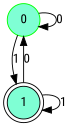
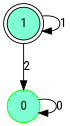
  digraph {
    fontname="Roboto Condensed"
    node [style=filled fillcolor=aquamarine fontname="Roboto Condensed"]
    edge [fontname="Roboto Condensed"]
    0 [color=green shape=circle]
    1 [color=black shape=doublecircle]
    0 -> 0 [label=0]
-   0 -> 1 [label=1]
-   1 -> 0 [label=0]
+   1 -> 0 [label=2]
    1 -> 1 [label=1]
  }
